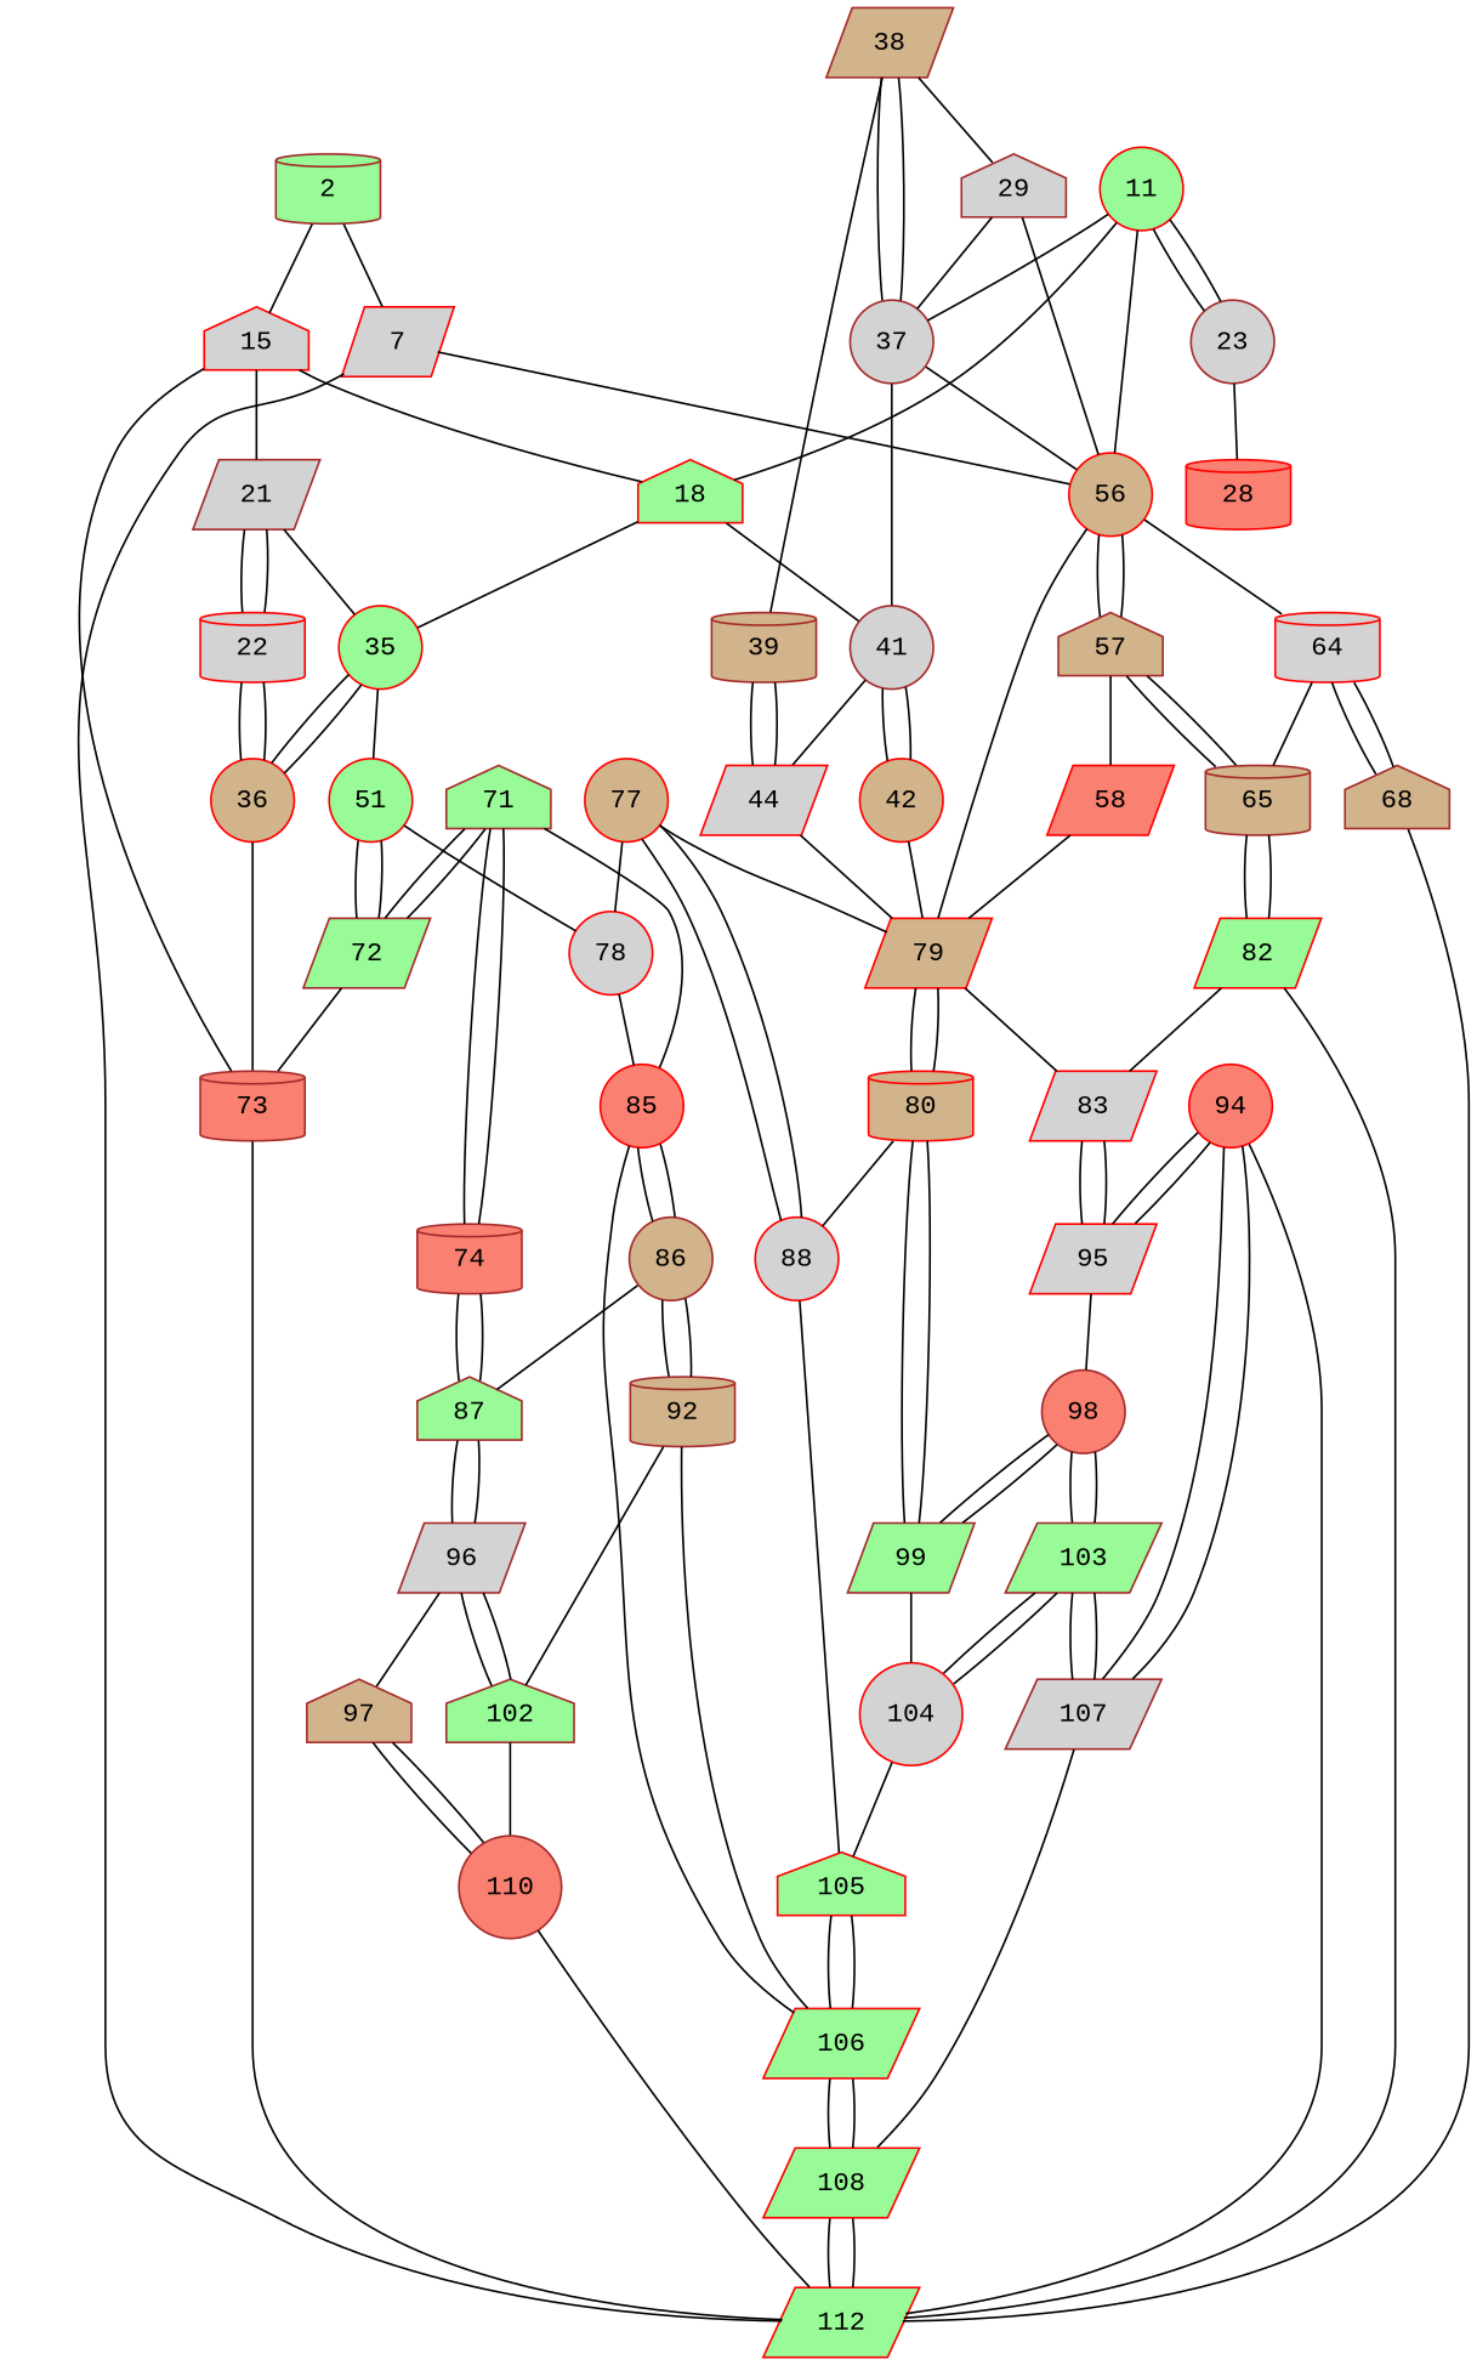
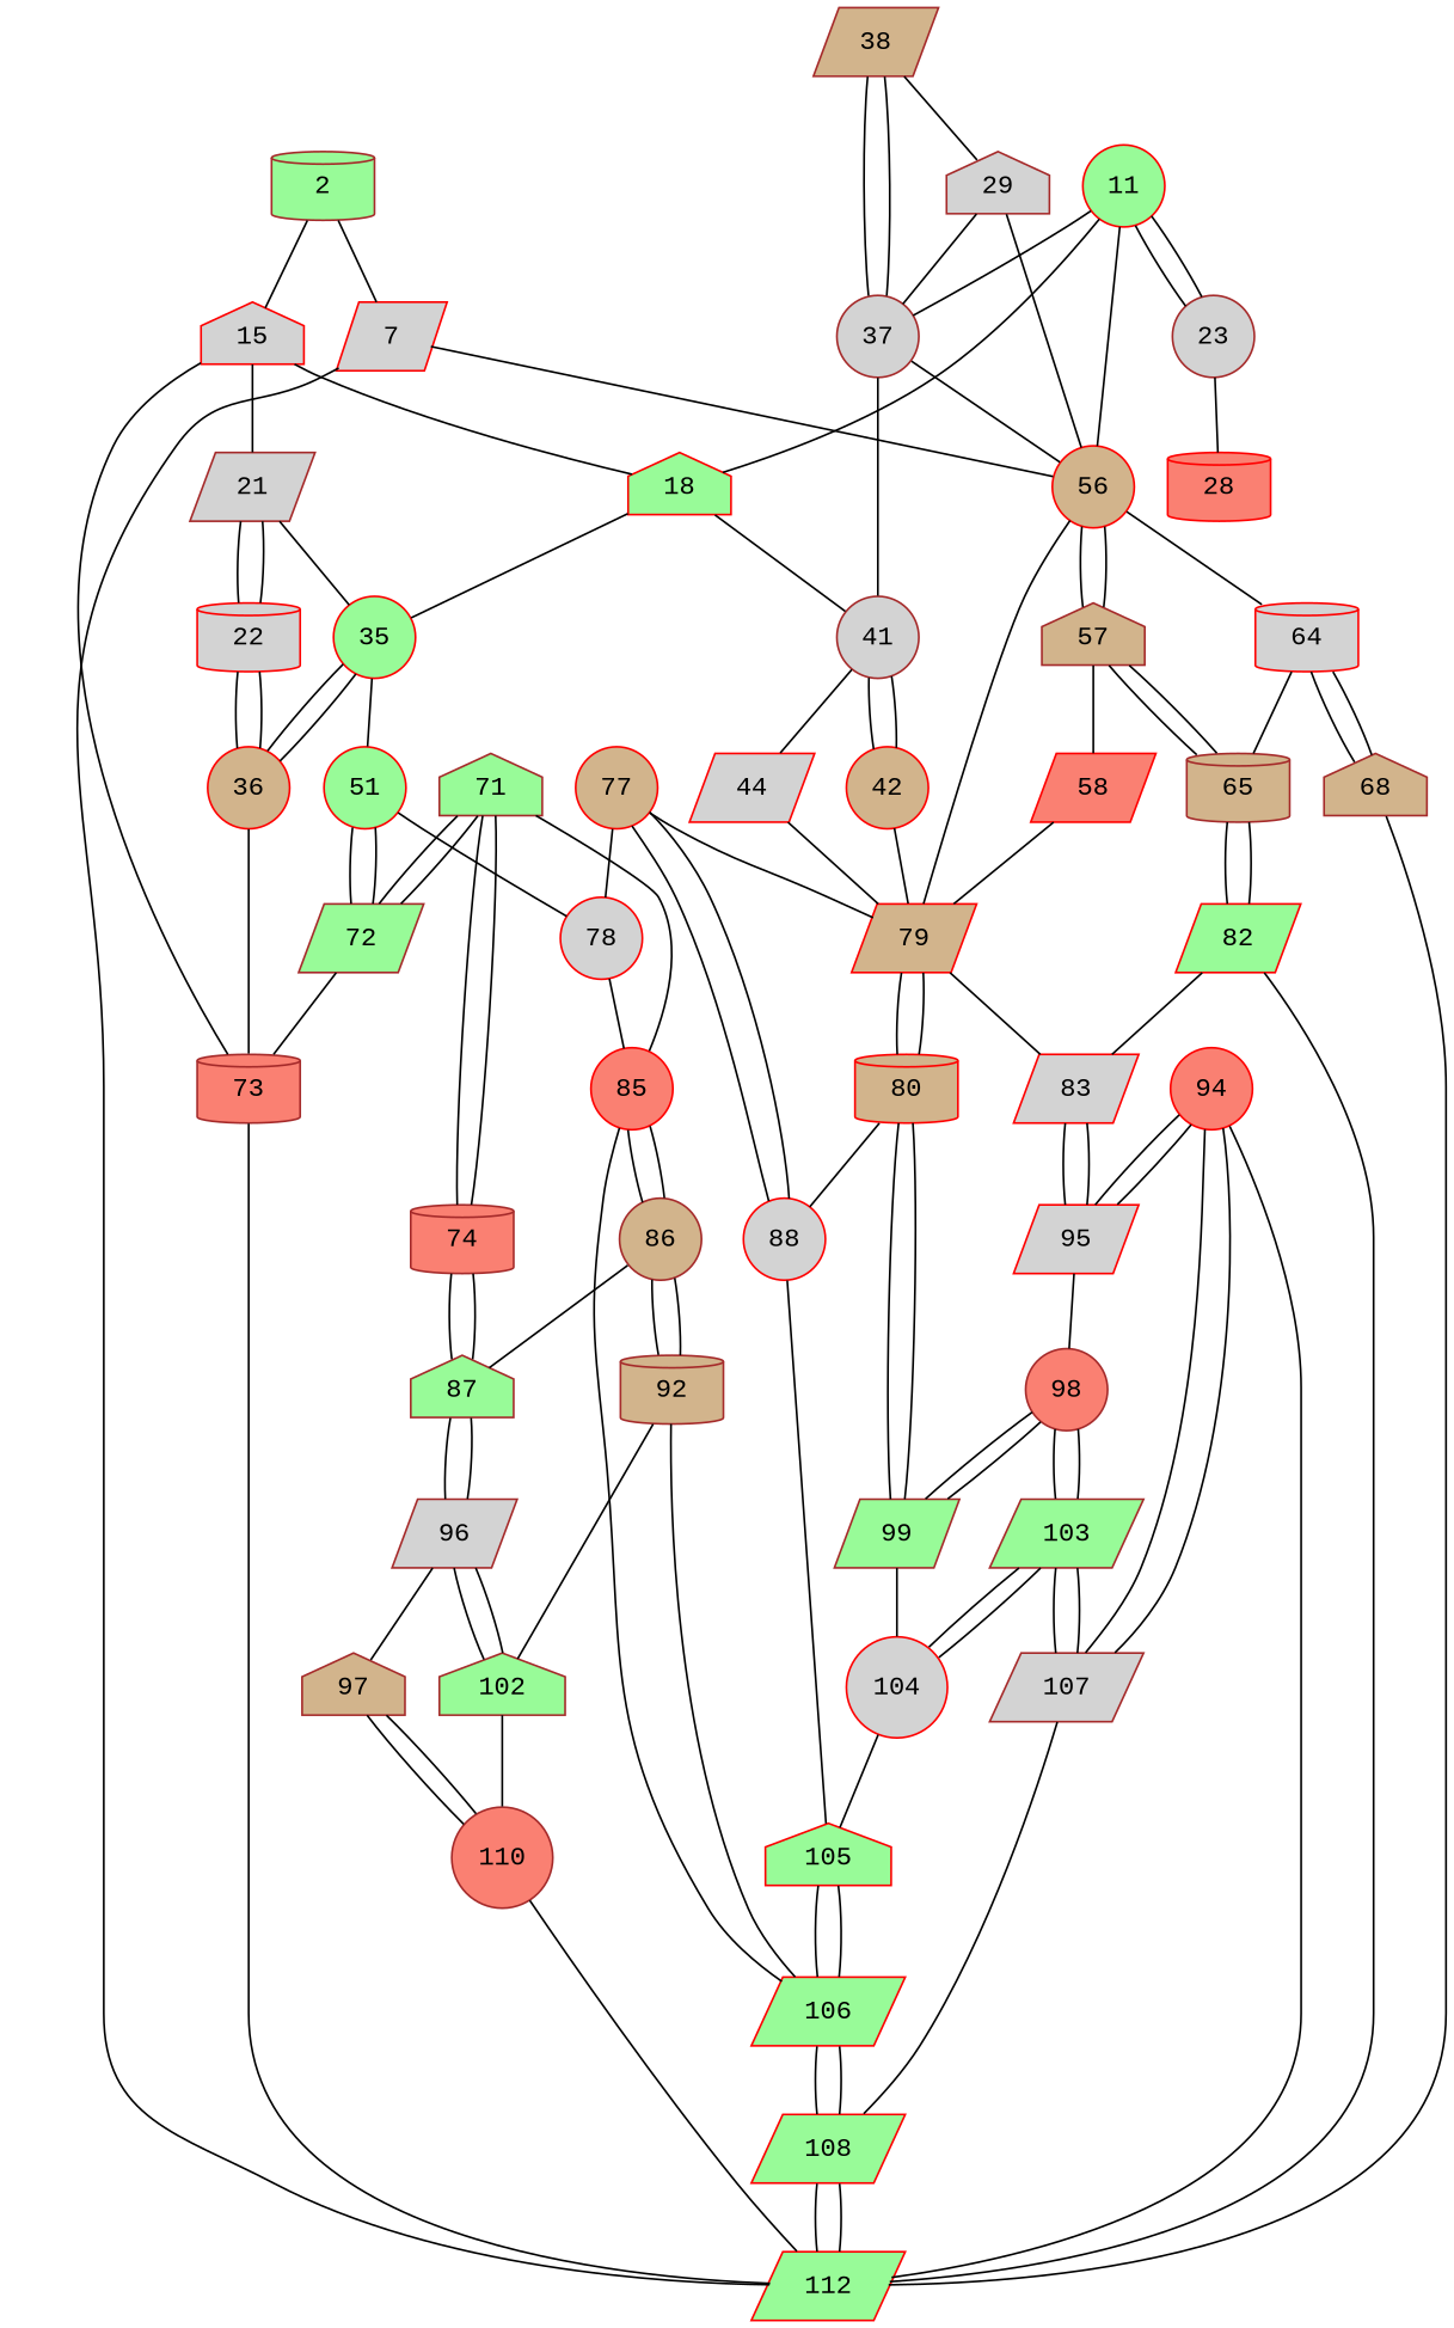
  graph {
    fontname="Liberation Mono"
    node [color=red fillcolor=lightgrey fontname="Liberation Mono" shape=circle style=filled]
    edge [fontname="Liberation Mono"]
    2 [color=brown fillcolor=palegreen shape=cylinder super="+1"]
    7 [shape=parallelogram]
    15 [shape=house super="+14"]
    56 [fillcolor=tan super="+55"]
    112 [fillcolor=palegreen shape=parallelogram super="+111"]
    18 [fillcolor=palegreen shape=house super="+4+6"]
    21 [color=brown shape=parallelogram super="+17+16"]
    73 [color=brown fillcolor=salmon shape=cylinder super="+59+60"]
    79 [fillcolor=tan shape=parallelogram super="+61+53"]
    57 [color=brown fillcolor=tan shape=house]
    64 [shape=cylinder super="+63"]
    11 [fillcolor=palegreen super="+10+9"]
    23 [color=brown]
    37 [color=brown super="+30+31+32+12"]
    35 [fillcolor=palegreen super="+20"]
    41 [color=brown super="+34+25"]
    28 [fillcolor=salmon shape=cylinder]
    38 [color=brown fillcolor=tan shape=parallelogram]
    22 [shape=cylinder]
    36 [fillcolor=tan]
    51 [fillcolor=palegreen super="+50"]
    44 [shape=parallelogram super="+43+40"]
    42 [fillcolor=tan]
    29 [color=brown shape=house super="+27"]
    72 [color=brown fillcolor=palegreen shape=parallelogram]
    78 [super="+69"]
-   39 [color=brown fillcolor=tan shape=cylinder]
    80 [fillcolor=tan shape=cylinder]
    83 [shape=parallelogram]
    85 [fillcolor=salmon super="+70+84"]
    58 [fillcolor=salmon shape=parallelogram]
    65 [color=brown fillcolor=tan shape=cylinder]
    68 [color=brown fillcolor=tan shape=house]
    82 [fillcolor=palegreen shape=parallelogram]
    71 [color=brown fillcolor=palegreen shape=house]
    74 [color=brown fillcolor=salmon shape=cylinder]
    87 [color=brown fillcolor=palegreen shape=house]
    86 [color=brown fillcolor=tan]
    106 [fillcolor=palegreen shape=parallelogram super="+91+90"]
    96 [color=brown shape=parallelogram]
    77 [fillcolor=tan super="+76"]
    88 [super="+81"]
    105 [fillcolor=palegreen shape=house super="+101"]
    99 [color=brown fillcolor=palegreen shape=parallelogram]
    95 [shape=parallelogram]
    104 [super="+100"]
    98 [color=brown fillcolor=salmon]
    92 [color=brown fillcolor=tan shape=cylinder]
    108 [fillcolor=palegreen shape=parallelogram]
    102 [color=brown fillcolor=palegreen shape=house]
    97 [color=brown fillcolor=tan shape=house]
    110 [color=brown fillcolor=salmon super="+109"]
    94 [fillcolor=salmon]
    107 [color=brown shape=parallelogram]
    103 [color=brown fillcolor=palegreen shape=parallelogram]
    2 -- 7 [weight=2]
    2 -- 15 [weight=2]
    7 -- 56
    7 -- 112
    15 -- 18
    15 -- 21
    15 -- 73
    56 -- 79
    56 -- 57
    56 -- 57
    56 -- 64 [weight=2]
    18 -- 35
    18 -- 41 [weight=2]
    21 -- 35
    21 -- 22 [weight=2]
    21 -- 22
    73 -- 112
    79 -- 80
    79 -- 80
    79 -- 83
    57 -- 58
    57 -- 65
    57 -- 65
    64 -- 65
    64 -- 68 [weight=2]
    64 -- 68
    11 -- 56
    11 -- 18
    11 -- 23 [weight=2]
    11 -- 23
    11 -- 37
    23 -- 28
    37 -- 56
    37 -- 41 [weight=2]
    37 -- 38 [weight=2]
    37 -- 38
    35 -- 36
    35 -- 36
    35 -- 51 [weight=2]
    41 -- 44 [weight=2]
    41 -- 42 [weight=2]
    41 -- 42
    38 -- 29 [weight=2]
-   38 -- 39
    22 -- 36
    22 -- 36
    36 -- 73
    51 -- 72
    51 -- 72
    51 -- 78
    44 -- 79
    42 -- 79
    29 -- 56
    29 -- 37
    72 -- 73
    78 -- 85 [weight=2]
-   39 -- 44 [weight=2]
-   39 -- 44
    80 -- 88
    80 -- 99
    80 -- 99
    83 -- 95
    83 -- 95
    85 -- 86
    85 -- 86
    85 -- 106
    58 -- 79 [weight=2]
    65 -- 82
    65 -- 82
    68 -- 112
    82 -- 112
    82 -- 83
    71 -- 72
    71 -- 72
    71 -- 85
    71 -- 74
    71 -- 74
    74 -- 87
    74 -- 87
    87 -- 96
    87 -- 96
    86 -- 87
    86 -- 92
    86 -- 92
    106 -- 108
    106 -- 108
    96 -- 102
    96 -- 102
    96 -- 97
    77 -- 79
    77 -- 78 [weight=2]
    77 -- 88 [weight=2]
    77 -- 88
    88 -- 105
    105 -- 106 [weight=2]
    105 -- 106
    99 -- 104
    95 -- 98
    104 -- 105 [weight=2]
    98 -- 99
    98 -- 99
    98 -- 103
    98 -- 103
    92 -- 106
    92 -- 102
    108 -- 112
    108 -- 112
    102 -- 110
    97 -- 110
    97 -- 110
    110 -- 112 [weight=2]
    94 -- 112
    94 -- 95
    94 -- 95
    94 -- 107
    94 -- 107
    107 -- 108
    103 -- 104
    103 -- 104
    103 -- 107
    103 -- 107
  }
